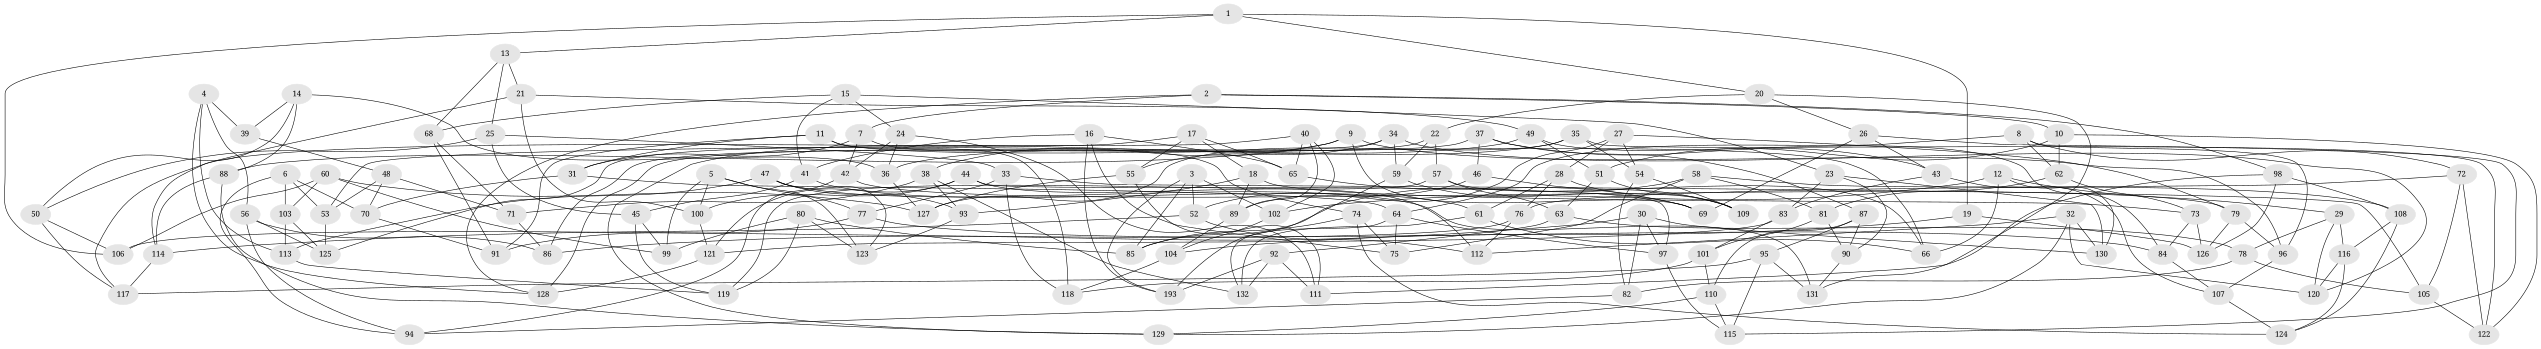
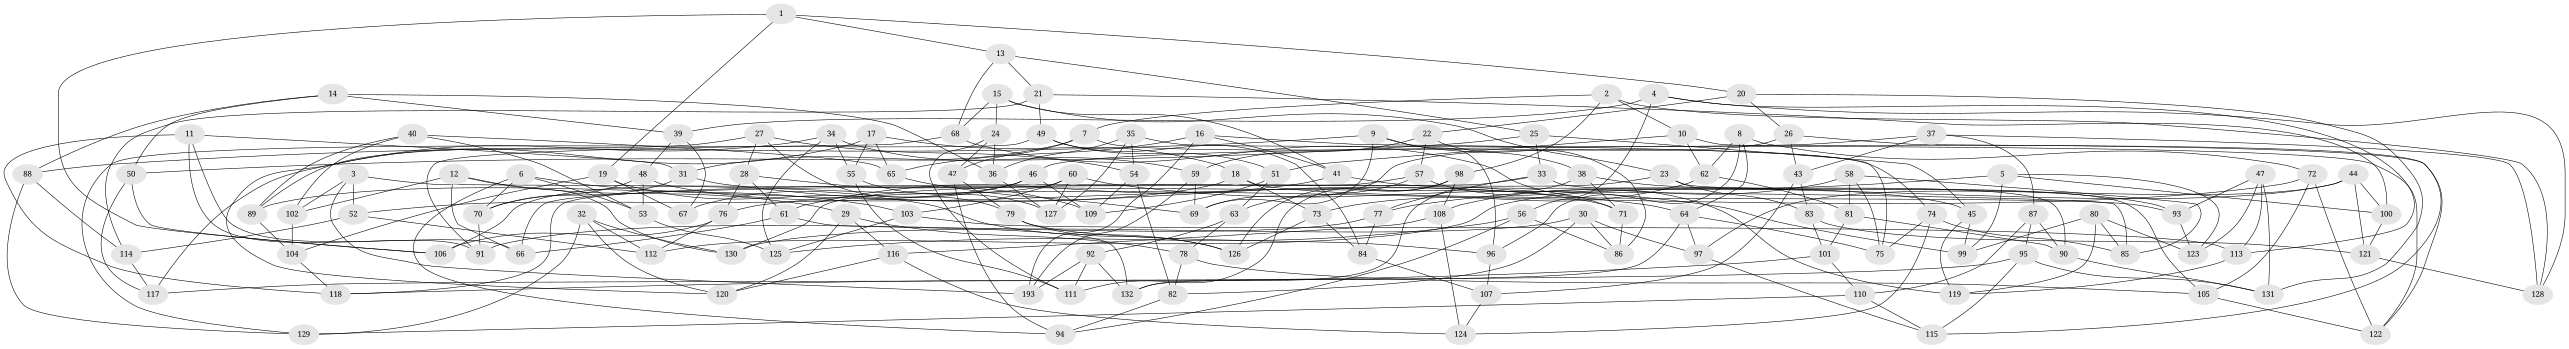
  graph {
    fontname="Noto Serif"
    node [color=gray90 fontname="Noto Serif" style=filled]
    edge [fontname="Noto Serif"]
    1
    13
    19
    20
    106
    21
    25
    68
+   67
    104
    126
    22
    26
    131
    2
    7
    10
    98
    128
    31
    42
    74
    62
    51
    122
    111
    108
    3
    52
    85
    102
    n32 [label=193]
    114
    112
    4
    39
    56
    113
    48
    94
    86
    125
    119
    5
    77
    99
    100
    123
    91
    84
    121
    6
    53
    70
    103
    64
    79
    75
    124
    8
    72
    96
    73
    81
    97
    132
    76
    105
    107
    9
    38
    69
    88
    93
    71
    129
    109
    63
    11
    66
    118
    12
    29
    130
    78
    116
    120
    49
    50
    33
    45
    14
    36
    127
    117
    15
    23
    24
    41
    83
    90
    61
    16
    65
    17
    18
    55
    89
    57
    59
    43
    115
    101
    27
    28
    54
    82
    30
    32
    34
    35
    37
    46
    87
    95
    110
    40
    44
    47
    92
    58
    60
    80
    1 -- 13
    1 -- 19
    1 -- 20
    1 -- 106
    13 -- 21
    13 -- 25
    13 -- 68
+   19 -- 67
    19 -- 104
    19 -- 126
    20 -- 22
    20 -- 26
    20 -- 131
    21 -- 114
    21 -- 100
    21 -- 49
    25 -- 50
    25 -- 33
    25 -- 45
    68 -- 91
    68 -- 71
    104 -- 118
    22 -- 86
    22 -- 57
    22 -- 59
    26 -- 69
    26 -- 43
    26 -- 115
    2 -- 7
    2 -- 10
    2 -- 98
    2 -- 128
    7 -- 31
    7 -- 42
    7 -- 74
    10 -- 62
    10 -- 51
    10 -- 122
    98 -- 126
    98 -- 111
    98 -- 108
    31 -- 70
    31 -- 64
    42 -- 94
    42 -- 79
    74 -- 85
    74 -- 75
    74 -- 124
    62 -- 73
    62 -- 81
    51 -- 109
    51 -- 63
    108 -- 124
    108 -- 116
    3 -- 52
    3 -- 85
    3 -- 102
    3 -- n32
    52 -- 114
    52 -- 112
    102 -- 104
    114 -- 117
    4 -- 128
    4 -- 39
    4 -- 56
    4 -- 113
+   39 -- 67
    39 -- 48
    56 -- 94
    56 -- 86
    56 -- 125
    113 -- 119
    48 -- 53
    48 -- 70
    48 -- 71
    5 -- 77
    5 -- 99
    5 -- 100
    5 -- 123
    77 -- 91
    77 -- 84
    100 -- 121
    84 -- 107
    121 -- 128
    6 -- 94
    6 -- 53
    6 -- 70
    6 -- 103
    53 -- 125
    70 -- 91
    103 -- 113
    103 -- 125
    64 -- 75
    64 -- 97
    64 -- 132
    79 -- 126
    79 -- 96
    8 -- 62
    8 -- 64
    8 -- 72
    8 -- 96
    72 -- 122
    72 -- 76
    72 -- 105
    96 -- 107
    73 -- 126
    73 -- 84
    81 -- 90
    81 -- 101
    97 -- 115
    76 -- 106
    76 -- 112
    105 -- 122
    107 -- 124
    9 -- 96
    9 -- 38
    9 -- 69
    9 -- 88
    38 -- 132
    38 -- 93
    38 -- 71
    88 -- 114
    88 -- 129
    93 -- 123
    71 -- 86
    63 -- 78
    63 -- 92
    11 -- 31
    11 -- 91
    11 -- 66
    11 -- 118
    12 -- 102
    12 -- 66
    12 -- 29
    12 -- 130
    29 -- 78
    29 -- 116
    29 -- 120
    78 -- 105
    78 -- 82
    116 -- 124
    116 -- 120
    49 -- 51
    49 -- 84
    49 -- 129
    50 -- 106
    50 -- 117
    33 -- 77
    33 -- 105
    33 -- 118
    45 -- 119
    45 -- 99
    14 -- 39
    14 -- 88
    14 -- 50
    14 -- 36
    36 -- 127
    15 -- 68
    15 -- 23
    15 -- 24
    15 -- 41
    23 -- 130
    23 -- 83
    23 -- 90
    24 -- 42
    24 -- 111
    24 -- 36
    41 -- 45
    41 -- 61
    83 -- 121
    83 -- 101
    90 -- 131
    61 -- 132
    61 -- 66
    16 -- n32
    16 -- 75
    16 -- 41
    16 -- 65
    65 -- 69
    17 -- 117
    17 -- 65
    17 -- 18
    17 -- 55
    18 -- 73
    18 -- 93
    18 -- 89
    55 -- 111
    55 -- 127
    89 -- 104
    57 -- 119
    57 -- 63
    57 -- 66
    59 -- n32
    59 -- 69
    43 -- 107
    43 -- 83
    101 -- 118
    101 -- 110
    27 -- 79
    27 -- 89
    27 -- 28
    27 -- 54
    28 -- 76
    28 -- 109
    28 -- 61
    54 -- 109
    54 -- 82
    82 -- 94
    30 -- 86
    30 -- 97
    30 -- 130
    30 -- 82
    32 -- 112
    32 -- 129
    32 -- 130
    32 -- 120
    34 -- 125
    34 -- 120
    34 -- 55
    34 -- 59
    35 -- 122
    35 -- 36
    35 -- 127
    35 -- 54
    37 -- 128
    37 -- 43
    37 -- 46
    37 -- 87
+   46 -- 67
    46 -- 52
    46 -- 109
    87 -- 90
    87 -- 95
    87 -- 110
    95 -- 131
    95 -- 117
    95 -- 115
    110 -- 129
    110 -- 115
    40 -- 102
    40 -- 53
    40 -- 65
    40 -- 89
    44 -- 112
    44 -- 100
    44 -- 121
    44 -- 97
    47 -- 131
    47 -- 113
    47 -- 123
    47 -- 93
    92 -- 111
    92 -- n32
    92 -- 132
    58 -- 108
    58 -- 85
    58 -- 75
    58 -- 81
    60 -- 106
    60 -- 99
    60 -- 103
    60 -- 127
    80 -- 85
    80 -- 119
    80 -- 99
    80 -- 123
  }
